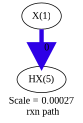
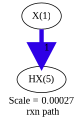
  digraph {
    fontname="Liberation Serif"
    label="Scale = 0.00027\l rxn path"
    node [fontname="Liberation Serif"]
    n1 [label="X(1)"]
    n2 [label="HX(5)"]
-   n1 -> n2 [arrowsize=3 color="0.7, 1.5, 0.9" fontname="Liberation Serif" label=" 0" style="setlinewidth(6)"]
+   n1 -> n2 [arrowsize=3 color="0.7, 1.5, 0.9" fontname="Liberation Serif" label=" 1" style="setlinewidth(6)"]
  }
